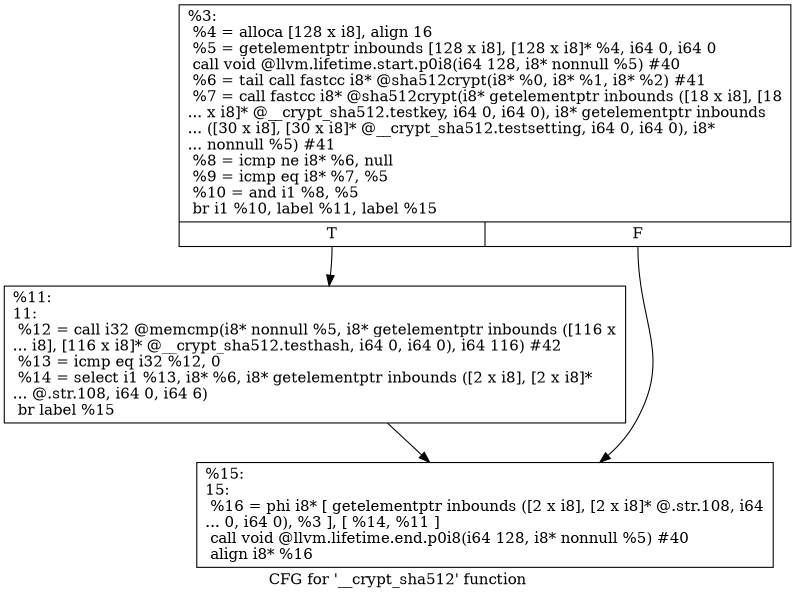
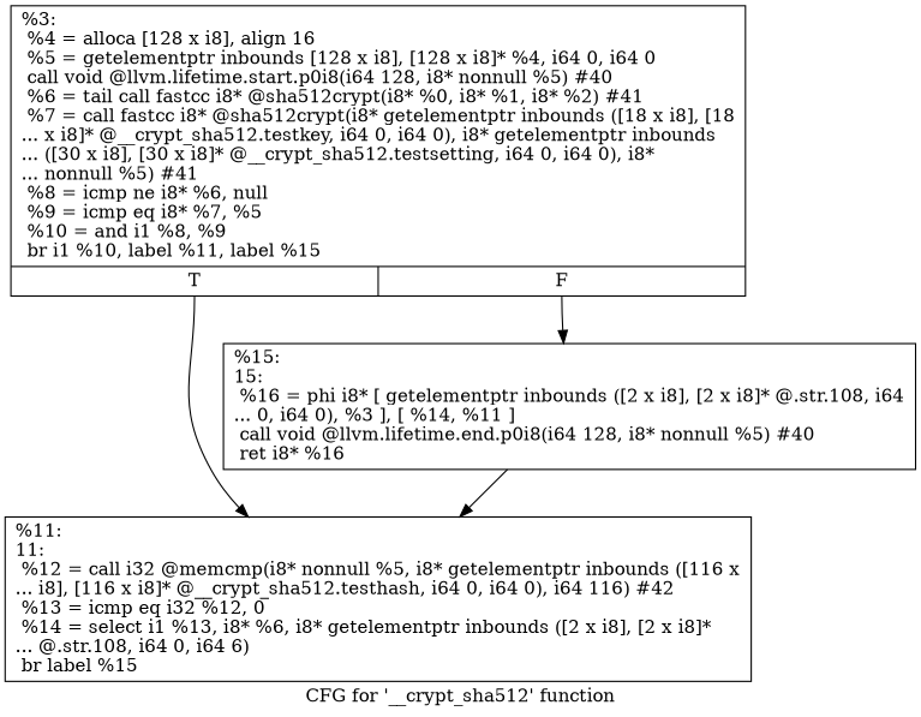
  digraph {
    label="CFG for '__crypt_sha512' function"
    node [shape=record]
-   n1 [label="{%3:\l  %4 = alloca [128 x i8], align 16\l  %5 = getelementptr inbounds [128 x i8], [128 x i8]* %4, i64 0, i64 0\l  call void @llvm.lifetime.start.p0i8(i64 128, i8* nonnull %5) #40\l  %6 = tail call fastcc i8* @sha512crypt(i8* %0, i8* %1, i8* %2) #41\l  %7 = call fastcc i8* @sha512crypt(i8* getelementptr inbounds ([18 x i8], [18\l... x i8]* @__crypt_sha512.testkey, i64 0, i64 0), i8* getelementptr inbounds\l... ([30 x i8], [30 x i8]* @__crypt_sha512.testsetting, i64 0, i64 0), i8*\l... nonnull %5) #41\l  %8 = icmp ne i8* %6, null\l  %9 = icmp eq i8* %7, %5\l  %10 = and i1 %8, %5\l  br i1 %10, label %11, label %15\l|{<s0>T|<s1>F}}"]
+   n1 [label="{%3:\l  %4 = alloca [128 x i8], align 16\l  %5 = getelementptr inbounds [128 x i8], [128 x i8]* %4, i64 0, i64 0\l  call void @llvm.lifetime.start.p0i8(i64 128, i8* nonnull %5) #40\l  %6 = tail call fastcc i8* @sha512crypt(i8* %0, i8* %1, i8* %2) #41\l  %7 = call fastcc i8* @sha512crypt(i8* getelementptr inbounds ([18 x i8], [18\l... x i8]* @__crypt_sha512.testkey, i64 0, i64 0), i8* getelementptr inbounds\l... ([30 x i8], [30 x i8]* @__crypt_sha512.testsetting, i64 0, i64 0), i8*\l... nonnull %5) #41\l  %8 = icmp ne i8* %6, null\l  %9 = icmp eq i8* %7, %5\l  %10 = and i1 %8, %9\l  br i1 %10, label %11, label %15\l|{<s0>T|<s1>F}}"]
    n2 [label="{%11:\l11:                                               \l  %12 = call i32 @memcmp(i8* nonnull %5, i8* getelementptr inbounds ([116 x\l... i8], [116 x i8]* @__crypt_sha512.testhash, i64 0, i64 0), i64 116) #42\l  %13 = icmp eq i32 %12, 0\l  %14 = select i1 %13, i8* %6, i8* getelementptr inbounds ([2 x i8], [2 x i8]*\l... @.str.108, i64 0, i64 6)\l  br label %15\l}"]
-   n3 [label="{%15:\l15:                                               \l  %16 = phi i8* [ getelementptr inbounds ([2 x i8], [2 x i8]* @.str.108, i64\l... 0, i64 0), %3 ], [ %14, %11 ]\l  call void @llvm.lifetime.end.p0i8(i64 128, i8* nonnull %5) #40\l  align i8* %16\l}"]
+   n3 [label="{%15:\l15:                                               \l  %16 = phi i8* [ getelementptr inbounds ([2 x i8], [2 x i8]* @.str.108, i64\l... 0, i64 0), %3 ], [ %14, %11 ]\l  call void @llvm.lifetime.end.p0i8(i64 128, i8* nonnull %5) #40\l  ret i8* %16\l}"]
    n1 -> n2 [tailport=s0]
    n1 -> n3 [tailport=s1]
-   n2 -> n3
+   n3 -> n2
  }
